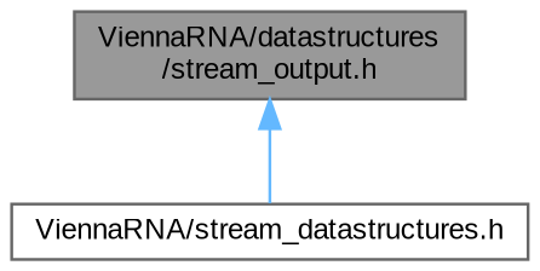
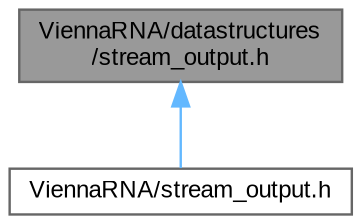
  digraph {
    fontname="Liberation Sans"
    node [fontname="Liberation Sans" fontsize=10 shape=box style=filled]
    n1 [color=gray40 fillcolor=grey60 fontcolor=black height=0.2 label="ViennaRNA/datastructures\l/stream_output.h" width=0.4]
-   n2 [color=grey40 fillcolor=white height=0.2 label="ViennaRNA/stream_datastructures.h" width=0.4]
+   n2 [color=grey40 fillcolor=white height=0.2 label="ViennaRNA/stream_output.h" width=0.4]
    n1 -> n2 [color=steelblue1 dir=back fontname="Liberation Sans" fontsize=10 labelfontname=Helvetica labelfontsize=10 style=solid]
  }
